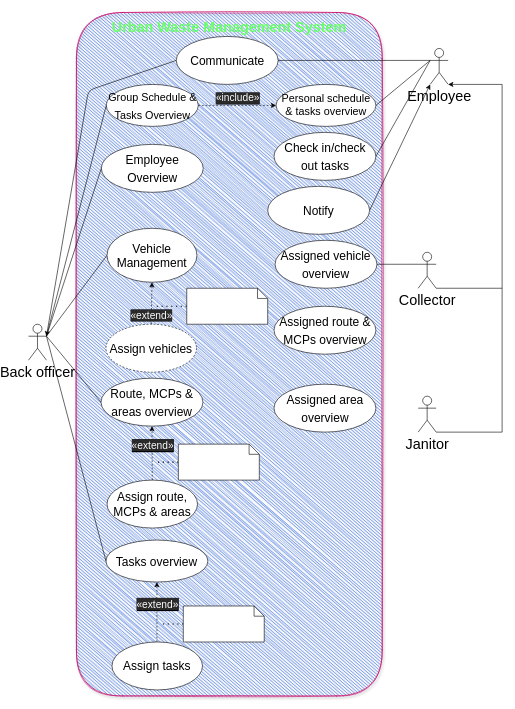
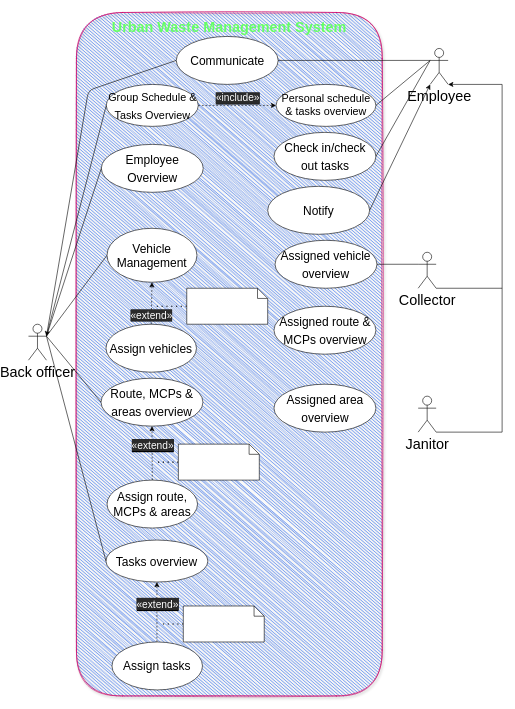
  <mxCell id="0" />
  <mxCell id="1" parent="0" />
  <mxCell id="2" value="" style="rounded=1;whiteSpace=wrap;html=1;fontSize=24;direction=south;fillColor=#0050ef;fontColor=#ffffff;strokeColor=#CC0066;shadow=1;glass=0;sketch=1;gradientDirection=east;" parent="1" vertex="1"><mxGeometry x="100" y="20" width="510" height="1140" as="geometry" /></mxCell>
  <mxCell id="3" value="&lt;font style=&quot;font-size: 24px&quot;&gt;Urban Waste Management System&lt;/font&gt;" style="text;html=1;align=center;verticalAlign=middle;whiteSpace=wrap;rounded=0;fontStyle=1;fontColor=#66FF66;" parent="1" vertex="1"><mxGeometry x="154" y="30" width="402" height="30" as="geometry" /></mxCell>
  <mxCell id="4" style="edgeStyle=none;html=1;exitX=1;exitY=0.333;exitDx=0;exitDy=0;exitPerimeter=0;entryX=0;entryY=0.5;entryDx=0;entryDy=0;fontSize=14;endArrow=none;endFill=0;" parent="1" source="6" target="16" edge="1"><mxGeometry relative="1" as="geometry" /></mxCell>
  <mxCell id="5" style="edgeStyle=none;html=1;exitX=1;exitY=0.333;exitDx=0;exitDy=0;exitPerimeter=0;entryX=0;entryY=0.5;entryDx=0;entryDy=0;endArrow=none;endFill=0;" parent="1" source="6" target="20" edge="1"><mxGeometry relative="1" as="geometry" /></mxCell>
  <mxCell id="6" value="Back officer" style="shape=umlActor;verticalLabelPosition=bottom;verticalAlign=top;html=1;outlineConnect=0;fontSize=24;" parent="1" vertex="1"><mxGeometry x="20" y="540" width="30" height="60" as="geometry" /></mxCell>
  <mxCell id="7" value="Collector" style="shape=umlActor;verticalLabelPosition=bottom;verticalAlign=top;html=1;outlineConnect=0;fontSize=24;" parent="1" vertex="1"><mxGeometry x="670" y="420" width="30" height="60" as="geometry" /></mxCell>
  <mxCell id="8" value="Janitor" style="shape=umlActor;verticalLabelPosition=bottom;verticalAlign=top;html=1;outlineConnect=0;fontSize=24;" parent="1" vertex="1"><mxGeometry x="670" y="660" width="30" height="60" as="geometry" /></mxCell>
  <mxCell id="9" value="" style="endArrow=none;startArrow=classic;html=1;fontSize=24;exitX=1;exitY=0.333;exitDx=0;exitDy=0;exitPerimeter=0;entryX=0;entryY=0.5;entryDx=0;entryDy=0;endFill=0;" parent="1" source="6" target="10" edge="1"><mxGeometry width="50" height="50" relative="1" as="geometry"><mxPoint x="200" y="390" as="sourcePoint" /><mxPoint x="307" y="190" as="targetPoint" /><Array as="points"><mxPoint x="120" y="150" /></Array></mxGeometry></mxCell>
  <mxCell id="10" value="&lt;font style=&quot;font-size: 20px&quot;&gt;Communicate&lt;/font&gt;" style="ellipse;whiteSpace=wrap;html=1;fontSize=24;" parent="1" vertex="1"><mxGeometry x="266.5" y="60" width="170" height="80" as="geometry" /></mxCell>
  <mxCell id="11" value="&lt;font style=&quot;font-size: 20px&quot;&gt;Employee Overview&lt;/font&gt;" style="ellipse;whiteSpace=wrap;html=1;fontSize=24;" parent="1" vertex="1"><mxGeometry x="141.5" y="240" width="170" height="80" as="geometry" /></mxCell>
  <mxCell id="12" value="" style="endArrow=none;html=1;fontColor=#66FF66;exitX=1;exitY=0.333;exitDx=0;exitDy=0;exitPerimeter=0;entryX=0;entryY=0.5;entryDx=0;entryDy=0;endFill=0;" parent="1" source="6" target="11" edge="1"><mxGeometry width="50" height="50" relative="1" as="geometry"><mxPoint x="320" y="310" as="sourcePoint" /><mxPoint x="370" y="260" as="targetPoint" /></mxGeometry></mxCell>
  <mxCell id="13" value="&lt;font style=&quot;font-size: 18px&quot;&gt;Group Schedule &amp;amp; Tasks Overview&lt;/font&gt;" style="ellipse;whiteSpace=wrap;html=1;fontSize=24;" parent="1" vertex="1"><mxGeometry x="149.75" y="140" width="153.5" height="70" as="geometry" /></mxCell>
  <mxCell id="14" value="" style="endArrow=classic;html=1;shadow=0;dashed=1;sketch=0;fontColor=none;exitX=1;exitY=0.5;exitDx=0;exitDy=0;entryX=0;entryY=0.5;entryDx=0;entryDy=0;" parent="1" source="13" target="26" edge="1"><mxGeometry relative="1" as="geometry"><mxPoint x="330" y="300" as="sourcePoint" /><mxPoint x="450" y="320" as="targetPoint" /></mxGeometry></mxCell>
  <mxCell id="15" value="&lt;span style=&quot;color: rgb(255, 255, 255); background-color: rgb(42, 42, 42); font-size: 17px;&quot;&gt;«include»&lt;/span&gt;" style="edgeLabel;resizable=0;html=1;align=center;verticalAlign=bottom;rounded=1;shadow=1;glass=1;sketch=0;fontColor=none;fillColor=#FFFFFF;gradientColor=#006666;gradientDirection=east;fontSize=17;labelBackgroundColor=#000000;" parent="14" connectable="0" vertex="1"><mxGeometry relative="1" as="geometry" /></mxCell>
  <mxCell id="16" value="&lt;font style=&quot;font-size: 20px&quot;&gt;Route, MCPs &amp;amp; areas overview&lt;/font&gt;" style="ellipse;whiteSpace=wrap;html=1;fontSize=24;" parent="1" vertex="1"><mxGeometry x="141" y="630" width="170" height="80" as="geometry" /></mxCell>
  <mxCell id="17" value="" style="endArrow=none;html=1;fontSize=18;exitX=1;exitY=0.333;exitDx=0;exitDy=0;exitPerimeter=0;entryX=0;entryY=0.5;entryDx=0;entryDy=0;endFill=0;" parent="1" source="6" target="13" edge="1"><mxGeometry width="50" height="50" relative="1" as="geometry"><mxPoint x="310" y="310" as="sourcePoint" /><mxPoint x="360" y="260" as="targetPoint" /></mxGeometry></mxCell>
  <mxCell id="18" value="&lt;font style=&quot;font-size: 20px&quot;&gt;Check in/check out tasks&lt;/font&gt;" style="ellipse;whiteSpace=wrap;html=1;fontSize=24;" parent="1" vertex="1"><mxGeometry x="429.5" y="220" width="170" height="80" as="geometry" /></mxCell>
  <mxCell id="19" value="&lt;font style=&quot;font-size: 20px&quot;&gt;Notify&lt;/font&gt;" style="ellipse;whiteSpace=wrap;html=1;fontSize=24;" parent="1" vertex="1"><mxGeometry x="419" y="310" width="170" height="80" as="geometry" /></mxCell>
  <mxCell id="20" value="&lt;font style=&quot;font-size: 20px&quot;&gt;Vehicle Management&lt;/font&gt;" style="ellipse;whiteSpace=wrap;html=1;" parent="1" vertex="1"><mxGeometry x="151" y="380" width="150" height="90" as="geometry" /></mxCell>
- <mxCell id="21" value="&lt;font style=&quot;font-size: 20px&quot;&gt;Assign vehicles&lt;/font&gt;" style="ellipse;whiteSpace=wrap;html=1;dashed=1;" parent="1" vertex="1"><mxGeometry x="149.25" y="540" width="151" height="80" as="geometry" /></mxCell>
+ <mxCell id="21" value="&lt;font style=&quot;font-size: 20px&quot;&gt;Assign vehicles&lt;/font&gt;" style="ellipse;whiteSpace=wrap;html=1;" parent="1" vertex="1"><mxGeometry x="149.25" y="540" width="151" height="80" as="geometry" /></mxCell>
  <mxCell id="22" value="&lt;font style=&quot;font-size: 20px&quot;&gt;Assign route, MCPs &amp;amp; areas&lt;/font&gt;" style="ellipse;whiteSpace=wrap;html=1;" parent="1" vertex="1"><mxGeometry x="151" y="800" width="151" height="80" as="geometry" /></mxCell>
  <mxCell id="23" value="&lt;font style=&quot;font-size: 20px&quot;&gt;Assigned route &amp;amp; MCPs overview&lt;/font&gt;" style="ellipse;whiteSpace=wrap;html=1;fontSize=24;" parent="1" vertex="1"><mxGeometry x="429.5" y="510" width="170" height="80" as="geometry" /></mxCell>
  <mxCell id="24" value="&lt;font style=&quot;font-size: 20px&quot;&gt;Assigned vehicle overview&lt;/font&gt;" style="ellipse;whiteSpace=wrap;html=1;fontSize=24;" parent="1" vertex="1"><mxGeometry x="431.25" y="400" width="170" height="80" as="geometry" /></mxCell>
  <mxCell id="25" value="&lt;font style=&quot;font-size: 20px&quot;&gt;Assigned area overview&lt;/font&gt;" style="ellipse;whiteSpace=wrap;html=1;fontSize=24;" parent="1" vertex="1"><mxGeometry x="429.5" y="640" width="170" height="80" as="geometry" /></mxCell>
  <mxCell id="26" value="&lt;font style=&quot;font-size: 18px&quot;&gt;Personal schedule &amp;amp; tasks overview&lt;/font&gt;" style="ellipse;whiteSpace=wrap;html=1;" parent="1" vertex="1"><mxGeometry x="433" y="140" width="166.5" height="70" as="geometry" /></mxCell>
  <mxCell id="27" value="" style="endArrow=none;dashed=1;html=1;dashPattern=1 3;strokeWidth=2;fontSize=15;fontColor=#FFFFFF;exitX=0;exitY=0.5;exitDx=0;exitDy=0;exitPerimeter=0;" parent="1" source="28" edge="1"><mxGeometry width="50" height="50" relative="1" as="geometry"><mxPoint x="150" y="750" as="sourcePoint" /><mxPoint x="230" y="770" as="targetPoint" /></mxGeometry></mxCell>
  <mxCell id="28" value="&lt;span style=&quot;font-size: 18px&quot;&gt;Condition:&lt;/span&gt;&lt;br style=&quot;font-size: 18px&quot;&gt;&lt;span style=&quot;font-size: 18px&quot;&gt;button pressed&lt;/span&gt;" style="shape=note2;boundedLbl=1;whiteSpace=wrap;html=1;size=17;verticalAlign=middle;align=center;fontSize=14;fontColor=#FFFFFF;" parent="1" vertex="1"><mxGeometry x="270" y="740" width="135" height="60" as="geometry" /></mxCell>
  <mxCell id="29" value="" style="endArrow=none;dashed=1;html=1;dashPattern=1 3;strokeWidth=2;fontSize=15;fontColor=#FFFFFF;exitX=0;exitY=0.5;exitDx=0;exitDy=0;exitPerimeter=0;" parent="1" source="30" edge="1"><mxGeometry width="50" height="50" relative="1" as="geometry"><mxPoint x="140" y="510" as="sourcePoint" /><mxPoint x="230" y="510" as="targetPoint" /></mxGeometry></mxCell>
  <mxCell id="30" value="&lt;span style=&quot;font-size: 18px&quot;&gt;Condition:&lt;/span&gt;&lt;br style=&quot;font-size: 18px&quot;&gt;&lt;span style=&quot;font-size: 18px&quot;&gt;button pressed&lt;/span&gt;" style="shape=note2;boundedLbl=1;whiteSpace=wrap;html=1;size=17;verticalAlign=middle;align=center;fontSize=14;fontColor=#FFFFFF;" parent="1" vertex="1"><mxGeometry x="284" y="480" width="135" height="60" as="geometry" /></mxCell>
  <mxCell id="31" value="" style="endArrow=classic;html=1;shadow=0;dashed=1;sketch=0;fontColor=none;exitX=0.5;exitY=0;exitDx=0;exitDy=0;entryX=0.5;entryY=1;entryDx=0;entryDy=0;" parent="1" source="21" target="20" edge="1"><mxGeometry relative="1" as="geometry"><mxPoint x="312.75" y="250" as="sourcePoint" /><mxPoint x="453.5" y="250" as="targetPoint" /></mxGeometry></mxCell>
  <mxCell id="32" value="&lt;span style=&quot;color: rgb(255, 255, 255); background-color: rgb(42, 42, 42); font-size: 17px;&quot;&gt;&lt;font style=&quot;font-size: 17px;&quot;&gt;«extend»&lt;/font&gt;&lt;/span&gt;" style="edgeLabel;resizable=0;html=1;align=center;verticalAlign=bottom;rounded=1;shadow=1;glass=1;sketch=0;fontColor=none;fillColor=#FFFFFF;gradientColor=#006666;gradientDirection=east;fontSize=17;labelBackgroundColor=#000000;" parent="31" connectable="0" vertex="1"><mxGeometry relative="1" as="geometry"><mxPoint x="-1" y="32" as="offset" /></mxGeometry></mxCell>
  <mxCell id="33" value="" style="endArrow=classic;html=1;shadow=0;dashed=1;sketch=0;fontColor=none;entryX=0.5;entryY=1;entryDx=0;entryDy=0;exitX=0.5;exitY=0;exitDx=0;exitDy=0;" parent="1" source="22" target="16" edge="1"><mxGeometry relative="1" as="geometry"><mxPoint x="226" y="720" as="sourcePoint" /><mxPoint x="227.87" y="710" as="targetPoint" /></mxGeometry></mxCell>
  <mxCell id="34" value="&lt;span style=&quot;color: rgb(255 , 255 , 255) ; background-color: rgb(42 , 42 , 42)&quot;&gt;&lt;font style=&quot;font-size: 17px&quot;&gt;&lt;font&gt;«&lt;/font&gt;&lt;font&gt;extend&lt;/font&gt;&lt;font&gt;»&lt;/font&gt;&lt;/font&gt;&lt;/span&gt;" style="edgeLabel;resizable=0;html=1;align=center;verticalAlign=bottom;rounded=1;shadow=1;glass=1;sketch=0;fontColor=none;fillColor=#FFFFFF;gradientColor=#006666;gradientDirection=east;fontSize=18;labelBackgroundColor=#000000;" parent="33" connectable="0" vertex="1"><mxGeometry relative="1" as="geometry" /></mxCell>
  <mxCell id="35" value="&lt;font style=&quot;font-size: 20px&quot;&gt;Tasks overview&lt;/font&gt;" style="ellipse;whiteSpace=wrap;html=1;fontSize=24;" parent="1" vertex="1"><mxGeometry x="149.25" y="900" width="170" height="70" as="geometry" /></mxCell>
  <mxCell id="36" value="&lt;font style=&quot;font-size: 20px&quot;&gt;Assign tasks&lt;/font&gt;" style="ellipse;whiteSpace=wrap;html=1;" parent="1" vertex="1"><mxGeometry x="159.25" y="1070" width="151" height="80" as="geometry" /></mxCell>
  <mxCell id="37" value="" style="endArrow=none;dashed=1;html=1;dashPattern=1 3;strokeWidth=2;fontSize=15;fontColor=#FFFFFF;exitX=0;exitY=0.5;exitDx=0;exitDy=0;exitPerimeter=0;" parent="1" source="38" edge="1"><mxGeometry width="50" height="50" relative="1" as="geometry"><mxPoint x="158.25" y="1020" as="sourcePoint" /><mxPoint x="238.25" y="1040" as="targetPoint" /></mxGeometry></mxCell>
  <mxCell id="38" value="&lt;span style=&quot;font-size: 18px&quot;&gt;Condition:&lt;/span&gt;&lt;br style=&quot;font-size: 18px&quot;&gt;&lt;span style=&quot;font-size: 18px&quot;&gt;button pressed&lt;/span&gt;" style="shape=note2;boundedLbl=1;whiteSpace=wrap;html=1;size=17;verticalAlign=middle;align=center;fontSize=14;fontColor=#FFFFFF;" parent="1" vertex="1"><mxGeometry x="278.25" y="1010" width="135" height="60" as="geometry" /></mxCell>
  <mxCell id="39" value="" style="endArrow=classic;html=1;shadow=0;dashed=1;sketch=0;fontColor=none;entryX=0.5;entryY=1;entryDx=0;entryDy=0;" parent="1" target="35" edge="1"><mxGeometry relative="1" as="geometry"><mxPoint x="234.25" y="1070" as="sourcePoint" /><mxPoint x="236.12" y="980" as="targetPoint" /></mxGeometry></mxCell>
  <mxCell id="40" value="&lt;span style=&quot;color: rgb(255 , 255 , 255) ; background-color: rgb(42 , 42 , 42)&quot;&gt;&lt;font style=&quot;font-size: 17px&quot;&gt;&lt;font&gt;«&lt;/font&gt;&lt;font&gt;extend&lt;/font&gt;&lt;font&gt;»&lt;/font&gt;&lt;/font&gt;&lt;/span&gt;" style="edgeLabel;resizable=0;html=1;align=center;verticalAlign=bottom;rounded=1;shadow=1;glass=1;sketch=0;fontColor=none;fillColor=#FFFFFF;gradientColor=#006666;gradientDirection=east;fontSize=18;labelBackgroundColor=#000000;" parent="39" connectable="0" vertex="1"><mxGeometry relative="1" as="geometry" /></mxCell>
  <mxCell id="41" value="" style="endArrow=none;html=1;fontSize=17;fontColor=#FFFFFF;exitX=1;exitY=0.333;exitDx=0;exitDy=0;exitPerimeter=0;entryX=0;entryY=0.5;entryDx=0;entryDy=0;endFill=0;" parent="1" source="6" target="35" edge="1"><mxGeometry width="50" height="50" relative="1" as="geometry"><mxPoint x="110" y="560" as="sourcePoint" /><mxPoint x="110" y="730" as="targetPoint" /></mxGeometry></mxCell>
  <mxCell id="42" value="Employee" style="shape=umlActor;verticalLabelPosition=bottom;verticalAlign=top;html=1;outlineConnect=0;fontSize=24;" parent="1" vertex="1"><mxGeometry x="690" y="80" width="30" height="60" as="geometry" /></mxCell>
  <mxCell id="43" value="" style="endArrow=none;html=1;exitX=0;exitY=0.333;exitDx=0;exitDy=0;exitPerimeter=0;entryX=1;entryY=0.5;entryDx=0;entryDy=0;" parent="1" source="42" target="10" edge="1"><mxGeometry width="50" height="50" relative="1" as="geometry"><mxPoint x="690" y="400" as="sourcePoint" /><mxPoint x="740" y="350" as="targetPoint" /></mxGeometry></mxCell>
  <mxCell id="44" value="" style="endArrow=none;html=1;exitX=1;exitY=0.5;exitDx=0;exitDy=0;entryX=0;entryY=0.333;entryDx=0;entryDy=0;entryPerimeter=0;" parent="1" source="26" target="42" edge="1"><mxGeometry width="50" height="50" relative="1" as="geometry"><mxPoint x="720" y="310" as="sourcePoint" /><mxPoint x="770" y="260" as="targetPoint" /></mxGeometry></mxCell>
  <mxCell id="45" value="" style="endArrow=none;html=1;exitX=1;exitY=0.5;exitDx=0;exitDy=0;entryX=0;entryY=0.333;entryDx=0;entryDy=0;entryPerimeter=0;" parent="1" source="18" target="42" edge="1"><mxGeometry width="50" height="50" relative="1" as="geometry"><mxPoint x="640" y="330" as="sourcePoint" /><mxPoint x="690" y="280" as="targetPoint" /></mxGeometry></mxCell>
  <mxCell id="46" value="" style="endArrow=classic;html=1;exitX=1;exitY=0.5;exitDx=0;exitDy=0;entryX=0;entryY=1;entryDx=0;entryDy=0;entryPerimeter=0;" parent="1" source="19" target="42" edge="1"><mxGeometry width="50" height="50" relative="1" as="geometry"><mxPoint x="700" y="480" as="sourcePoint" /><mxPoint x="750" y="430" as="targetPoint" /></mxGeometry></mxCell>
  <mxCell id="47" value="" style="endArrow=none;html=1;exitX=1;exitY=0.5;exitDx=0;exitDy=0;entryX=0;entryY=0.333;entryDx=0;entryDy=0;entryPerimeter=0;" parent="1" source="24" target="7" edge="1"><mxGeometry width="50" height="50" relative="1" as="geometry"><mxPoint x="730" y="610" as="sourcePoint" /><mxPoint x="780" y="560" as="targetPoint" /></mxGeometry></mxCell>
  <mxCell id="48" value="" style="endArrow=none;html=1;exitX=1;exitY=1;exitDx=0;exitDy=0;exitPerimeter=0;" parent="1" source="8" edge="1"><mxGeometry width="50" height="50" relative="1" as="geometry"><mxPoint x="740" y="720" as="sourcePoint" /><mxPoint x="810" y="720" as="targetPoint" /></mxGeometry></mxCell>
  <mxCell id="49" value="" style="endArrow=classic;html=1;entryX=1;entryY=1;entryDx=0;entryDy=0;entryPerimeter=0;" parent="1" target="42" edge="1"><mxGeometry width="50" height="50" relative="1" as="geometry"><mxPoint x="810" y="140" as="sourcePoint" /><mxPoint x="810" y="210" as="targetPoint" /></mxGeometry></mxCell>
  <mxCell id="50" value="" style="endArrow=none;html=1;" parent="1" edge="1"><mxGeometry width="50" height="50" relative="1" as="geometry"><mxPoint x="810" y="140" as="sourcePoint" /><mxPoint x="810" y="720" as="targetPoint" /></mxGeometry></mxCell>
  <mxCell id="51" value="" style="endArrow=none;html=1;exitX=1;exitY=1;exitDx=0;exitDy=0;exitPerimeter=0;" parent="1" source="7" edge="1"><mxGeometry width="50" height="50" relative="1" as="geometry"><mxPoint x="730" y="390" as="sourcePoint" /><mxPoint x="810" y="480" as="targetPoint" /></mxGeometry></mxCell>
